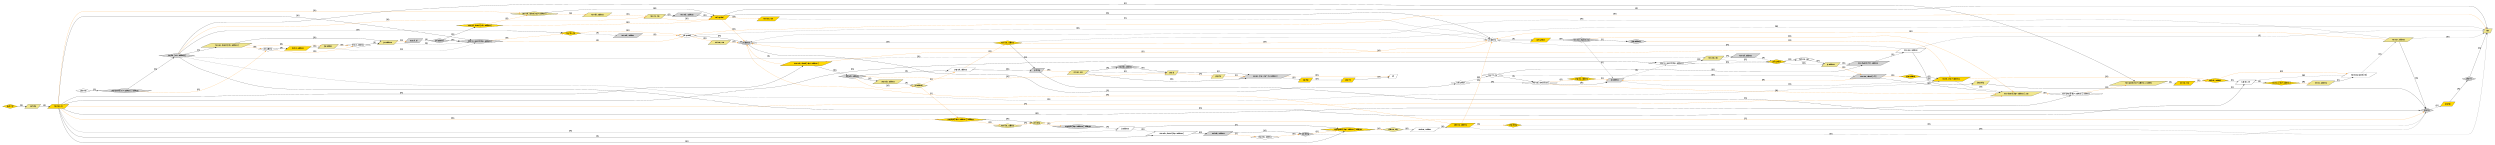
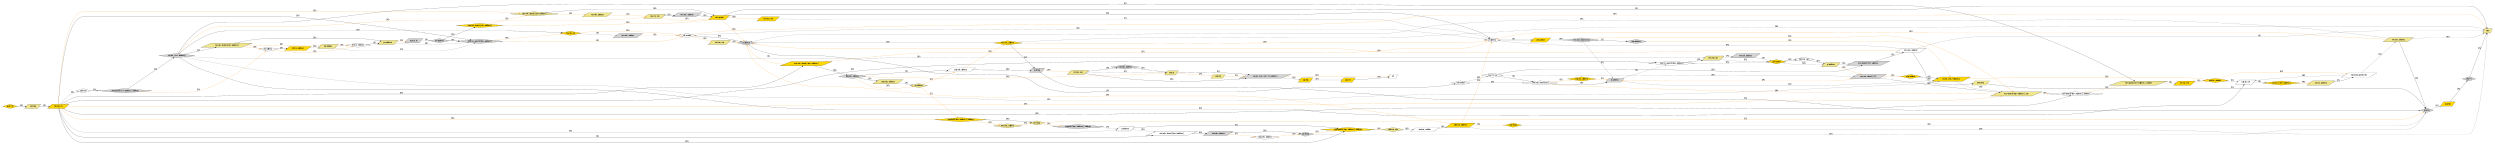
  digraph {
    fontname=Roboto
    rankdir=LR
    node [fillcolor=gold fontname=Roboto shape=parallelogram style=filled]
    edge [color=darkorange fontname=Roboto]
    n1 [label="push r12" shape=diamond]
    n2 [fillcolor=khaki label="push rbp"]
    n3 [label="mov rbp , rsi"]
    n4 [fillcolor=white label="push rbx" shape=diamond]
    n5 [fillcolor=lightgrey label="mov rsi , qword [ rbp + address ]" shape=diamond]
    n6 [label="mov edx , dword [ rbp + address ]"]
    n7 [label="cmp byte [ rbp + address ] , address" shape=diamond]
    n8 [fillcolor=white label="mov rsi , qword [ rbp + address ]" shape=diamond]
    n9 [fillcolor=khaki label="mov rdx , qword [ rbp + address ]" shape=diamond]
    n10 [fillcolor=khaki label="mov dword [ rbp + address ] , eax"]
    n11 [fillcolor=white label="mov qword [ rbp + address ] , address" shape=diamond]
    n12 [fillcolor=white label="je address"]
    n13 [label="cmp qword [ rbp + address ] , address" shape=diamond]
    n14 [fillcolor=white label="mov edx , dword [ rbp + address ]"]
    n15 [fillcolor=lightgrey label="cmp qword [ rsi + address ] , address" shape=diamond]
    n16 [label="mov rdx , rbx" shape=diamond]
    n17 [fillcolor=white label="call symbol" shape=diamond]
    n18 [fillcolor=lightgrey label="and edx , address" shape=diamond]
    n19 [fillcolor=khaki label="mov eax , address" shape=diamond]
    n20 [fillcolor=khaki label="jne string" shape=diamond]
    n21 [fillcolor=khaki label="mov rdx , rbx"]
    n22 [label="call symbol" shape=diamond]
    n23 [label="call symbol"]
    n24 [fillcolor=khaki label="mov r8d , address"]
    n25 [fillcolor=khaki label="mov qword [ rbx + address ] , address"]
    n26 [fillcolor=khaki label="sbb eax , eax" shape=diamond]
    n27 [fillcolor=lightgrey label="and edx , address"]
    n28 [fillcolor=lightgrey label="lea rbx , [ rsi + address ]" shape=diamond]
    n29 [fillcolor=white label="jne address" shape=diamond]
    n30 [fillcolor=khaki label="mov eax , dword [ rdi + address ]"]
    n31 [label="lea rdi , [ rbx + address ]"]
    n32 [fillcolor=khaki label="mov rcx , rbx"]
    n33 [fillcolor=white label="sub rbx , rdi"]
    n34 [fillcolor=white label="test al , address" shape=diamond]
    n35 [label="test al , address"]
    n36 [fillcolor=khaki label="jne address"]
    n37 [fillcolor=khaki label="jne address"]
    n38 [fillcolor=lightgrey label="mov edi , address"]
    n39 [label="and rdi , address" shape=diamond]
    n40 [fillcolor=lightgrey label="mov edi , address"]
    n41 [fillcolor=lightgrey label="mov edi , address"]
    n42 [label="xor eax , eax"]
    n43 [label="lea ecx , [ rbx + address ]" shape=diamond]
    n44 [fillcolor=lightgrey label="test dl , dl"]
    n45 [fillcolor=lightgrey label="jne address" shape=diamond]
    n46 [fillcolor=khaki label="test eax , eax"]
    n47 [fillcolor=lightgrey label="je address" shape=diamond]
    n48 [fillcolor=white label="je address" shape=diamond]
    n49 [fillcolor=khaki label=retn]
    n50 [label="mov esi , dword [ rdi + address ]" shape=diamond]
    n51 [fillcolor=white label="call symbol" shape=diamond]
    n52 [label="call symbol"]
    n53 [fillcolor=white label="mov r12 , rax" shape=diamond]
    n54 [fillcolor=white label="mov eax , dword [ rax ]" shape=diamond]
    n55 [fillcolor=khaki label="cmp edx , address"]
    n56 [fillcolor=khaki label="je address" shape=diamond]
    n57 [fillcolor=white label="cmp edx , address"]
    n58 [fillcolor=khaki label="sete al"]
    n59 [fillcolor=lightgrey label="mov dword [ r12 ] , address"]
    n60 [fillcolor=lightgrey label="mov eax , dword [ r12 ]"]
    n61 [label="cmp eax , address" shape=diamond]
    n62 [fillcolor=lightgrey label="je address"]
    n63 [label="test eax , eax"]
    n64 [label="mov eax , address" shape=diamond]
    n65 [fillcolor=lightgrey label="je string"]
    n66 [fillcolor=lightgrey label="lea eax , [ rax + rax * 4 + address ]"]
    n67 [fillcolor=khaki label="pop rbx"]
    n68 [fillcolor=lightgrey label="pop rbx" shape=diamond]
    n69 [fillcolor=lightgrey label="cmp byte [ rbp + address ] , address" shape=diamond]
    n70 [fillcolor=khaki label="xor eax , eax"]
    n71 [fillcolor=white label="mov eax , address"]
    n72 [label="jmp address" shape=diamond]
    n73 [fillcolor=white label="test eax , eax" shape=diamond]
    n74 [fillcolor=khaki label="je address"]
    n75 [fillcolor=white label="rep stosq qword [ rdi ]"]
    n76 [fillcolor=lightgrey label="mov eax , dword [ rax ]" shape=diamond]
    n77 [fillcolor=lightgrey label="jmp address" shape=diamond]
    n78 [label="pop rbp"]
    n79 [fillcolor=lightgrey label="pop r12" shape=diamond]
    n80 [fillcolor=lightgrey label="cmp edx , address" shape=diamond]
    n81 [label="pop rbp"]
    n82 [fillcolor=white label=retn]
    n83 [fillcolor=khaki label="jmp string"]
    n84 [fillcolor=khaki label="mov eax , address"]
    n85 [fillcolor=khaki label="shr ecx , address"]
    n86 [fillcolor=white label="and eax , address"]
    n87 [fillcolor=white label="cmp edx , address" shape=diamond]
    n88 [fillcolor=lightgrey label="jne string" shape=diamond]
    n89 [label="pop r12"]
    n90 [label="add eax , address"]
    n91 [label="jmp string" shape=diamond]
    n1 -> n2 [color=black label=CFG]
    n2 -> n3 [color=black label=DFG]
+   n3 -> n4 [color=gray40 label=CFG]
    n3 -> n5 [color=black label=DFG]
    n3 -> n6 [color=black label=DFG]
    n3 -> n7 [label=DFG]
    n3 -> n8 [color=black label=DFG]
    n3 -> n9 [label=DFG]
    n3 -> n10 [label=CFG]
    n3 -> n11 [color=black label=DFG]
    n3 -> n12 [color=gray40 label=DFG]
    n3 -> n13 [color=black label=DFG]
    n3 -> n14 [color=black label=DFG]
    n4 -> n15 [color=black label=CFG]
    n5 -> n16 [label=CFG]
    n5 -> n17 [label=DFG]
    n6 -> n18 [color=black label=DFG]
    n7 -> n19 [label=CFG]
    n7 -> n20 [color=black label=DFG]
    n8 -> n21 [color=black label=CFG]
    n8 -> n22 [color=gray40 label=DFG]
    n9 -> n23 [color=black label=DFG]
    n9 -> n24 [label=CFG]
    n10 -> n11 [label=CFG]
    n11 -> n25 [label=CFG]
    n12 -> n13 [color=black label=CFG]
    n12 -> n14 [color=gray40 label=CFG]
    n13 -> n26 [label=DFG]
    n14 -> n27 [color=black label=DFG]
    n15 -> n28 [color=black label=CFG]
    n15 -> n29 [label=DFG]
    n16 -> n17 [label=DFG]
    n16 -> n38 [color=gray40 label=CFG]
    n17 -> n46 [label=CFG]
    n17 -> n47 [color=black label=DFG]
    n17 -> n48 [color=gray40 label=DFG]
    n17 -> n49 [label=DFG]
    n18 -> n55 [color=black label=CFG]
    n18 -> n56 [label=DFG]
    n18 -> n57 [color=black label=DFG]
    n18 -> n58 [label=DFG]
    n19 -> n20 [label=CFG]
    n20 -> n68 [label=CFG]
    n20 -> n69 [label=CFG]
    n21 -> n22 [color=gray40 label=DFG]
    n21 -> n41 [color=gray40 label=CFG]
    n22 -> n73 [color=black label=CFG]
    n22 -> n74 [color=gray40 label=DFG]
    n23 -> n47 [label=DFG]
    n23 -> n48 [color=black label=DFG]
    n23 -> n49 [color=black label=DFG]
    n23 -> n63 [label=CFG]
    n24 -> n32 [label=CFG]
    n25 -> n42 [color=gray40 label=CFG]
    n26 -> n86 [color=gray40 label=DFG]
    n27 -> n87 [label=CFG]
    n27 -> n88 [color=black label=DFG]
    n28 -> n16 [color=black label=DFG]
    n28 -> n21 [color=gray40 label=DFG]
    n28 -> n25 [color=black label=DFG]
    n28 -> n30 [color=black label=CFG]
    n28 -> n31 [color=gray40 label=CFG]
    n28 -> n32 [label=DFG]
    n28 -> n33 [color=black label=DFG]
    n29 -> n34 [label=CFG]
    n29 -> n35 [color=black label=CFG]
    n30 -> n29 [label=CFG]
    n30 -> n36 [color=black label=DFG]
    n30 -> n37 [label=DFG]
    n31 -> n10 [color=gray40 label=CFG]
    n31 -> n39 [label=DFG]
    n32 -> n23 [label=DFG]
    n32 -> n40 [color=black label=CFG]
    n33 -> n43 [color=gray40 label=DFG]
    n34 -> n36 [color=black label=CFG]
    n35 -> n37 [color=gray40 label=CFG]
    n36 -> n5 [color=gray40 label=CFG]
    n36 -> n44 [label=CFG]
    n37 -> n5 [color=gray40 label=CFG]
    n37 -> n34 [label=CFG]
    n38 -> n17 [label=CFG]
    n39 -> n33 [color=gray40 label=DFG]
    n39 -> n75 [label=DFG]
    n40 -> n23 [color=black label=CFG]
    n41 -> n22 [color=gray40 label=CFG]
    n42 -> n39 [label=CFG]
    n43 -> n85 [label=DFG]
    n44 -> n45 [color=gray40 label=CFG]
    n45 -> n5 [color=black label=CFG]
    n45 -> n50 [color=black label=CFG]
    n46 -> n47 [label=CFG]
    n47 -> n6 [label=CFG]
    n47 -> n51 [color=black label=CFG]
    n48 -> n6 [label=CFG]
    n48 -> n52 [color=black label=CFG]
    n50 -> n9 [label=CFG]
    n50 -> n23 [label=DFG]
    n51 -> n53 [color=gray40 label=DFG]
    n51 -> n54 [color=gray40 label=DFG]
    n52 -> n76 [color=gray40 label=DFG]
    n53 -> n54 [color=black label=CFG]
    n53 -> n59 [color=black label=DFG]
    n53 -> n60 [color=gray40 label=DFG]
    n54 -> n10 [label=DFG]
    n54 -> n61 [label=CFG]
    n54 -> n62 [color=black label=DFG]
    n55 -> n56 [color=gray40 label=CFG]
    n56 -> n7 [label=CFG]
    n56 -> n57 [label=CFG]
    n57 -> n64 [label=CFG]
    n57 -> n65 [color=black label=DFG]
    n58 -> n66 [color=black label=DFG]
    n58 -> n67 [label=CFG]
    n59 -> n71 [color=black label=CFG]
    n60 -> n10 [color=black label=DFG]
    n60 -> n62 [label=DFG]
    n60 -> n72 [label=CFG]
    n61 -> n62 [label=CFG]
    n62 -> n8 [color=gray40 label=CFG]
    n62 -> n31 [color=gray40 label=CFG]
    n63 -> n48 [color=gray40 label=CFG]
    n64 -> n47 [color=gray40 label=DFG]
    n64 -> n48 [label=DFG]
    n64 -> n49 [color=gray40 label=DFG]
    n64 -> n65 [color=black label=CFG]
    n65 -> n68 [color=black label=CFG]
    n65 -> n70 [label=CFG]
    n66 -> n81 [color=gray40 label=CFG]
    n66 -> n82 [label=DFG]
    n67 -> n66 [label=CFG]
    n68 -> n78 [color=gray40 label=CFG]
    n69 -> n12 [color=gray40 label=CFG]
    n70 -> n58 [color=gray40 label=DFG]
    n70 -> n66 [color=black label=DFG]
    n70 -> n80 [color=black label=CFG]
    n71 -> n47 [label=DFG]
    n71 -> n48 [color=gray40 label=DFG]
    n71 -> n49 [color=gray40 label=DFG]
    n71 -> n83 [color=black label=CFG]
    n72 -> n31 [color=black label=CFG]
    n73 -> n74 [color=black label=CFG]
    n74 -> n59 [color=gray40 label=CFG]
    n74 -> n60 [label=CFG]
    n75 -> n33 [color=gray40 label=DFG]
    n75 -> n84 [color=gray40 label=CFG]
    n76 -> n10 [label=DFG]
    n76 -> n62 [color=gray40 label=DFG]
    n76 -> n77 [color=black label=CFG]
    n77 -> n31 [label=CFG]
    n78 -> n79 [color=black label=CFG]
    n79 -> n49 [color=black label=CFG]
    n80 -> n58 [color=black label=CFG]
    n81 -> n89 [color=gray40 label=CFG]
    n83 -> n68 [color=black label=CFG]
    n84 -> n47 [color=gray40 label=DFG]
    n84 -> n48 [label=DFG]
    n84 -> n49 [color=gray40 label=DFG]
    n84 -> n68 [color=black label=CFG]
    n85 -> n75 [color=black label=DFG]
    n86 -> n90 [color=gray40 label=DFG]
    n87 -> n88 [label=CFG]
    n88 -> n13 [label=CFG]
    n88 -> n68 [color=gray40 label=CFG]
    n89 -> n82 [color=black label=CFG]
    n90 -> n47 [label=DFG]
    n90 -> n48 [label=DFG]
    n90 -> n49 [color=gray40 label=DFG]
    n90 -> n91 [label=CFG]
    n91 -> n68 [color=gray40 label=CFG]
  }
